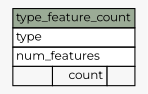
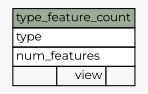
  digraph {
    bgcolor="#f7f7f7"
    fontname=Montserrat
    fontsize=11
    nodesep=0.18
    rankdir=RL
    ranksep=0.46
-   n1 [fontname=Montserrat fontsize=11 label=<     <TABLE BORDER="0" CELLBORDER="1" CELLSPACING="0" BGCOLOR="#ffffff">       <TR><TD COLSPAN="3" BGCOLOR="#9bab96" ALIGN="CENTER">type_feature_count</TD></TR>       <TR><TD PORT="type" COLSPAN="3" ALIGN="LEFT">type</TD></TR>       <TR><TD PORT="num_features" COLSPAN="3" ALIGN="LEFT">num_features</TD></TR>       <TR><TD ALIGN="LEFT" BGCOLOR="#f7f7f7">  </TD><TD ALIGN="RIGHT" BGCOLOR="#f7f7f7">count</TD><TD ALIGN="RIGHT" BGCOLOR="#f7f7f7">  </TD></TR>     </TABLE>> shape=plaintext]
+   n1 [fontname=Montserrat fontsize=11 label=<     <TABLE BORDER="0" CELLBORDER="1" CELLSPACING="0" BGCOLOR="#ffffff">       <TR><TD COLSPAN="3" BGCOLOR="#9bab96" ALIGN="CENTER">type_feature_count</TD></TR>       <TR><TD PORT="type" COLSPAN="3" ALIGN="LEFT">type</TD></TR>       <TR><TD PORT="num_features" COLSPAN="3" ALIGN="LEFT">num_features</TD></TR>       <TR><TD ALIGN="LEFT" BGCOLOR="#f7f7f7">  </TD><TD ALIGN="RIGHT" BGCOLOR="#f7f7f7">view</TD><TD ALIGN="RIGHT" BGCOLOR="#f7f7f7">  </TD></TR>     </TABLE>> shape=plaintext]
  }
